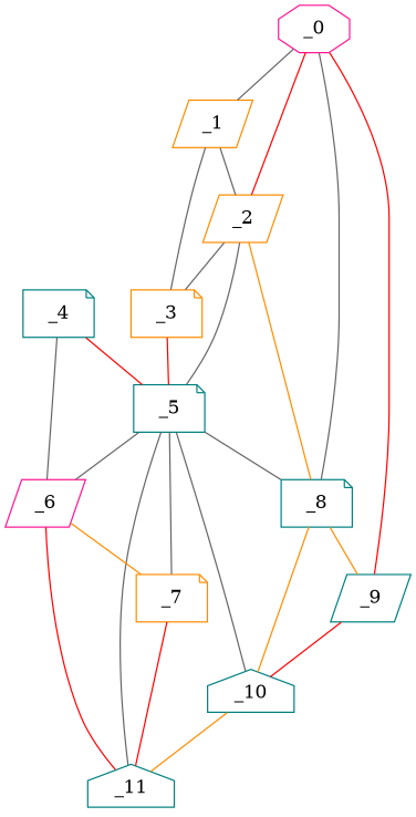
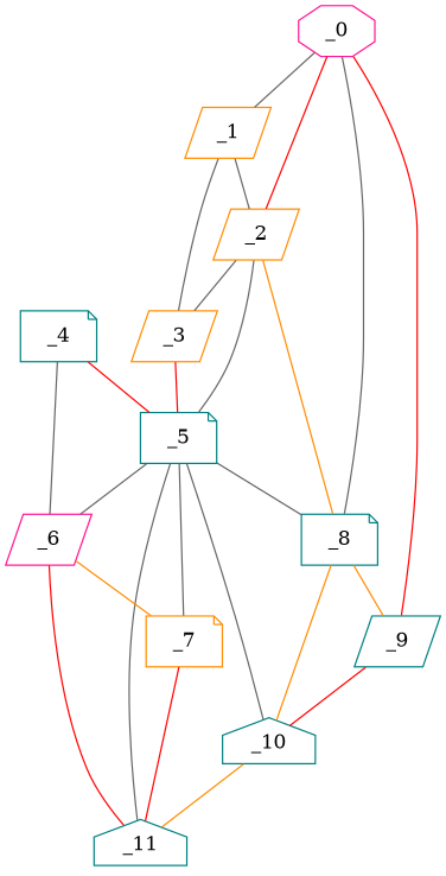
  graph {
    node [color=teal shape=parallelogram x=107]
    edge [color=gray40 valence=2]
    _0 [color=deeppink shape=octagon x=4 y=99]
    _1 [color=darkorange x=5 y=90]
    _2 [color=darkorange x=30 y=59]
    _8 [shape=note y=101]
    _9 [y=110]
-   _3 [color=darkorange shape=note x=39 y=31]
+   _3 [color=darkorange x=39 y=31]
    _5 [shape=note x=89 y=47]
    _10 [shape=house x=124 y=75]
    _6 [color=deeppink x=96 y=25]
    _7 [color=darkorange shape=note x=96 y=36]
    _11 [shape=house x=125 y=65]
    _4 [shape=note x=49 y=21]
    _0 -- _1 [valence=1]
    _0 -- _2 [color=red]
    _0 -- _8
    _0 -- _9 [color=red valence=1]
    _1 -- _2 [valence=1]
    _1 -- _3 [valence=1]
    _2 -- _8 [color=darkorange]
    _2 -- _3
    _2 -- _5
    _8 -- _9 [color=darkorange]
    _8 -- _10 [color=darkorange]
    _9 -- _10 [color=red valence=1]
    _3 -- _5 [color=red]
    _5 -- _8 [valence=1]
    _5 -- _10
    _5 -- _6
    _5 -- _7
    _5 -- _11 [valence=1]
    _10 -- _11 [color=darkorange valence=1]
    _6 -- _7 [color=darkorange valence=1]
    _6 -- _11 [color=red valence=1]
    _7 -- _11 [color=red]
    _4 -- _5 [color=red]
    _4 -- _6 [valence=1]
  }
